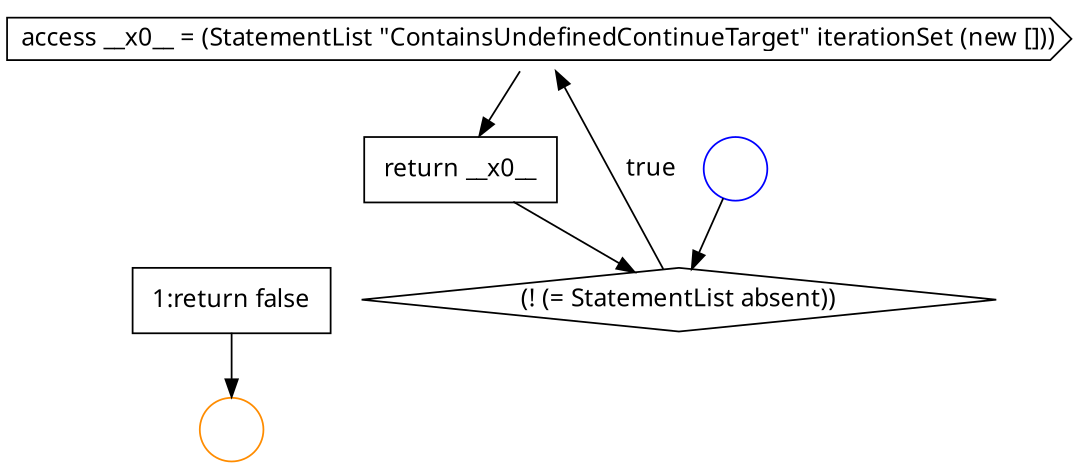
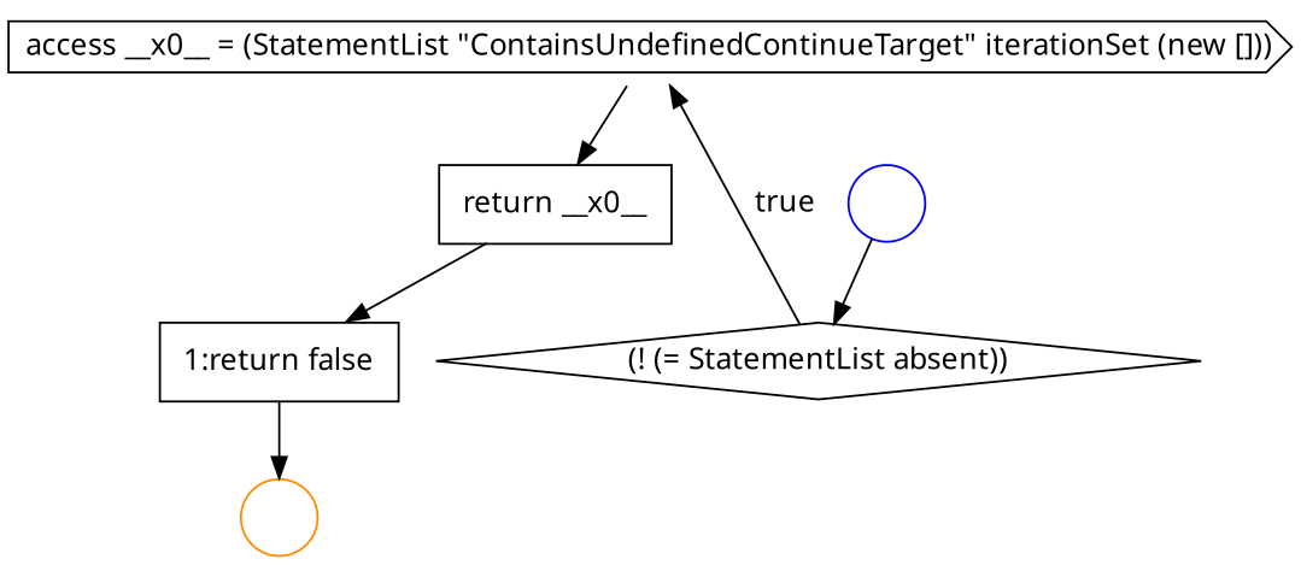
  digraph {
    fontname="Noto Sans"
    node [color=black fillcolor=white fontname="Noto Sans" shape=none style=filled]
    edge [color=black fontname="Noto Sans" style=solid]
    n1 [label=<<font color="black">access __x0__ = (StatementList &quot;ContainsUndefinedContinueTarget&quot; iterationSet (new []))</font>> shape=cds]
    n2 [label=<<font color="black">     <table border="0" cellborder="1" cellspacing="0" cellpadding="10">       <tr><td align="left">return __x0__</td></tr>     </table>   </font>> margin=0]
    n3 [label=<<font color="black">     <table border="0" cellborder="1" cellspacing="0" cellpadding="10">       <tr><td align="left">1:return false</td></tr>     </table>   </font>> margin=0]
    n4 [color=darkorange label=" " shape=circle]
    n5 [color=blue label=" " shape=circle]
    n6 [label=<<font color="black">(! (= StatementList absent))</font>> shape=diamond]
    n1 -> n2
-   n2 -> n6
+   n2 -> n3
    n3 -> n4
    n5 -> n6
    n6 -> n1 [label=<<font color="black">true</font>>]
  }
